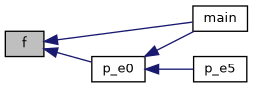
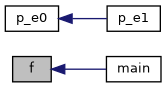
  digraph {
    rankdir=LR
    node [color=black fillcolor=white fontname=Helvetica fontsize=10 shape=record style=filled]
    edge [color=midnightblue dir=back fontname=Helvetica fontsize=10 labelfontname=Helvetica labelfontsize=10 style=solid]
    n1 [fillcolor=grey75 fontcolor=black height=0.2 label=f width=0.4]
    n2 [height=0.2 label=p_e0 width=0.4]
    n3 [height=0.2 label=main width=0.4]
-   n4 [height=0.2 label=p_e5 width=0.4]
-   n1 -> n2
+   n4 [height=0.2 label=p_e1 width=0.4]
    n1 -> n3
-   n2 -> n3
    n2 -> n4
  }
